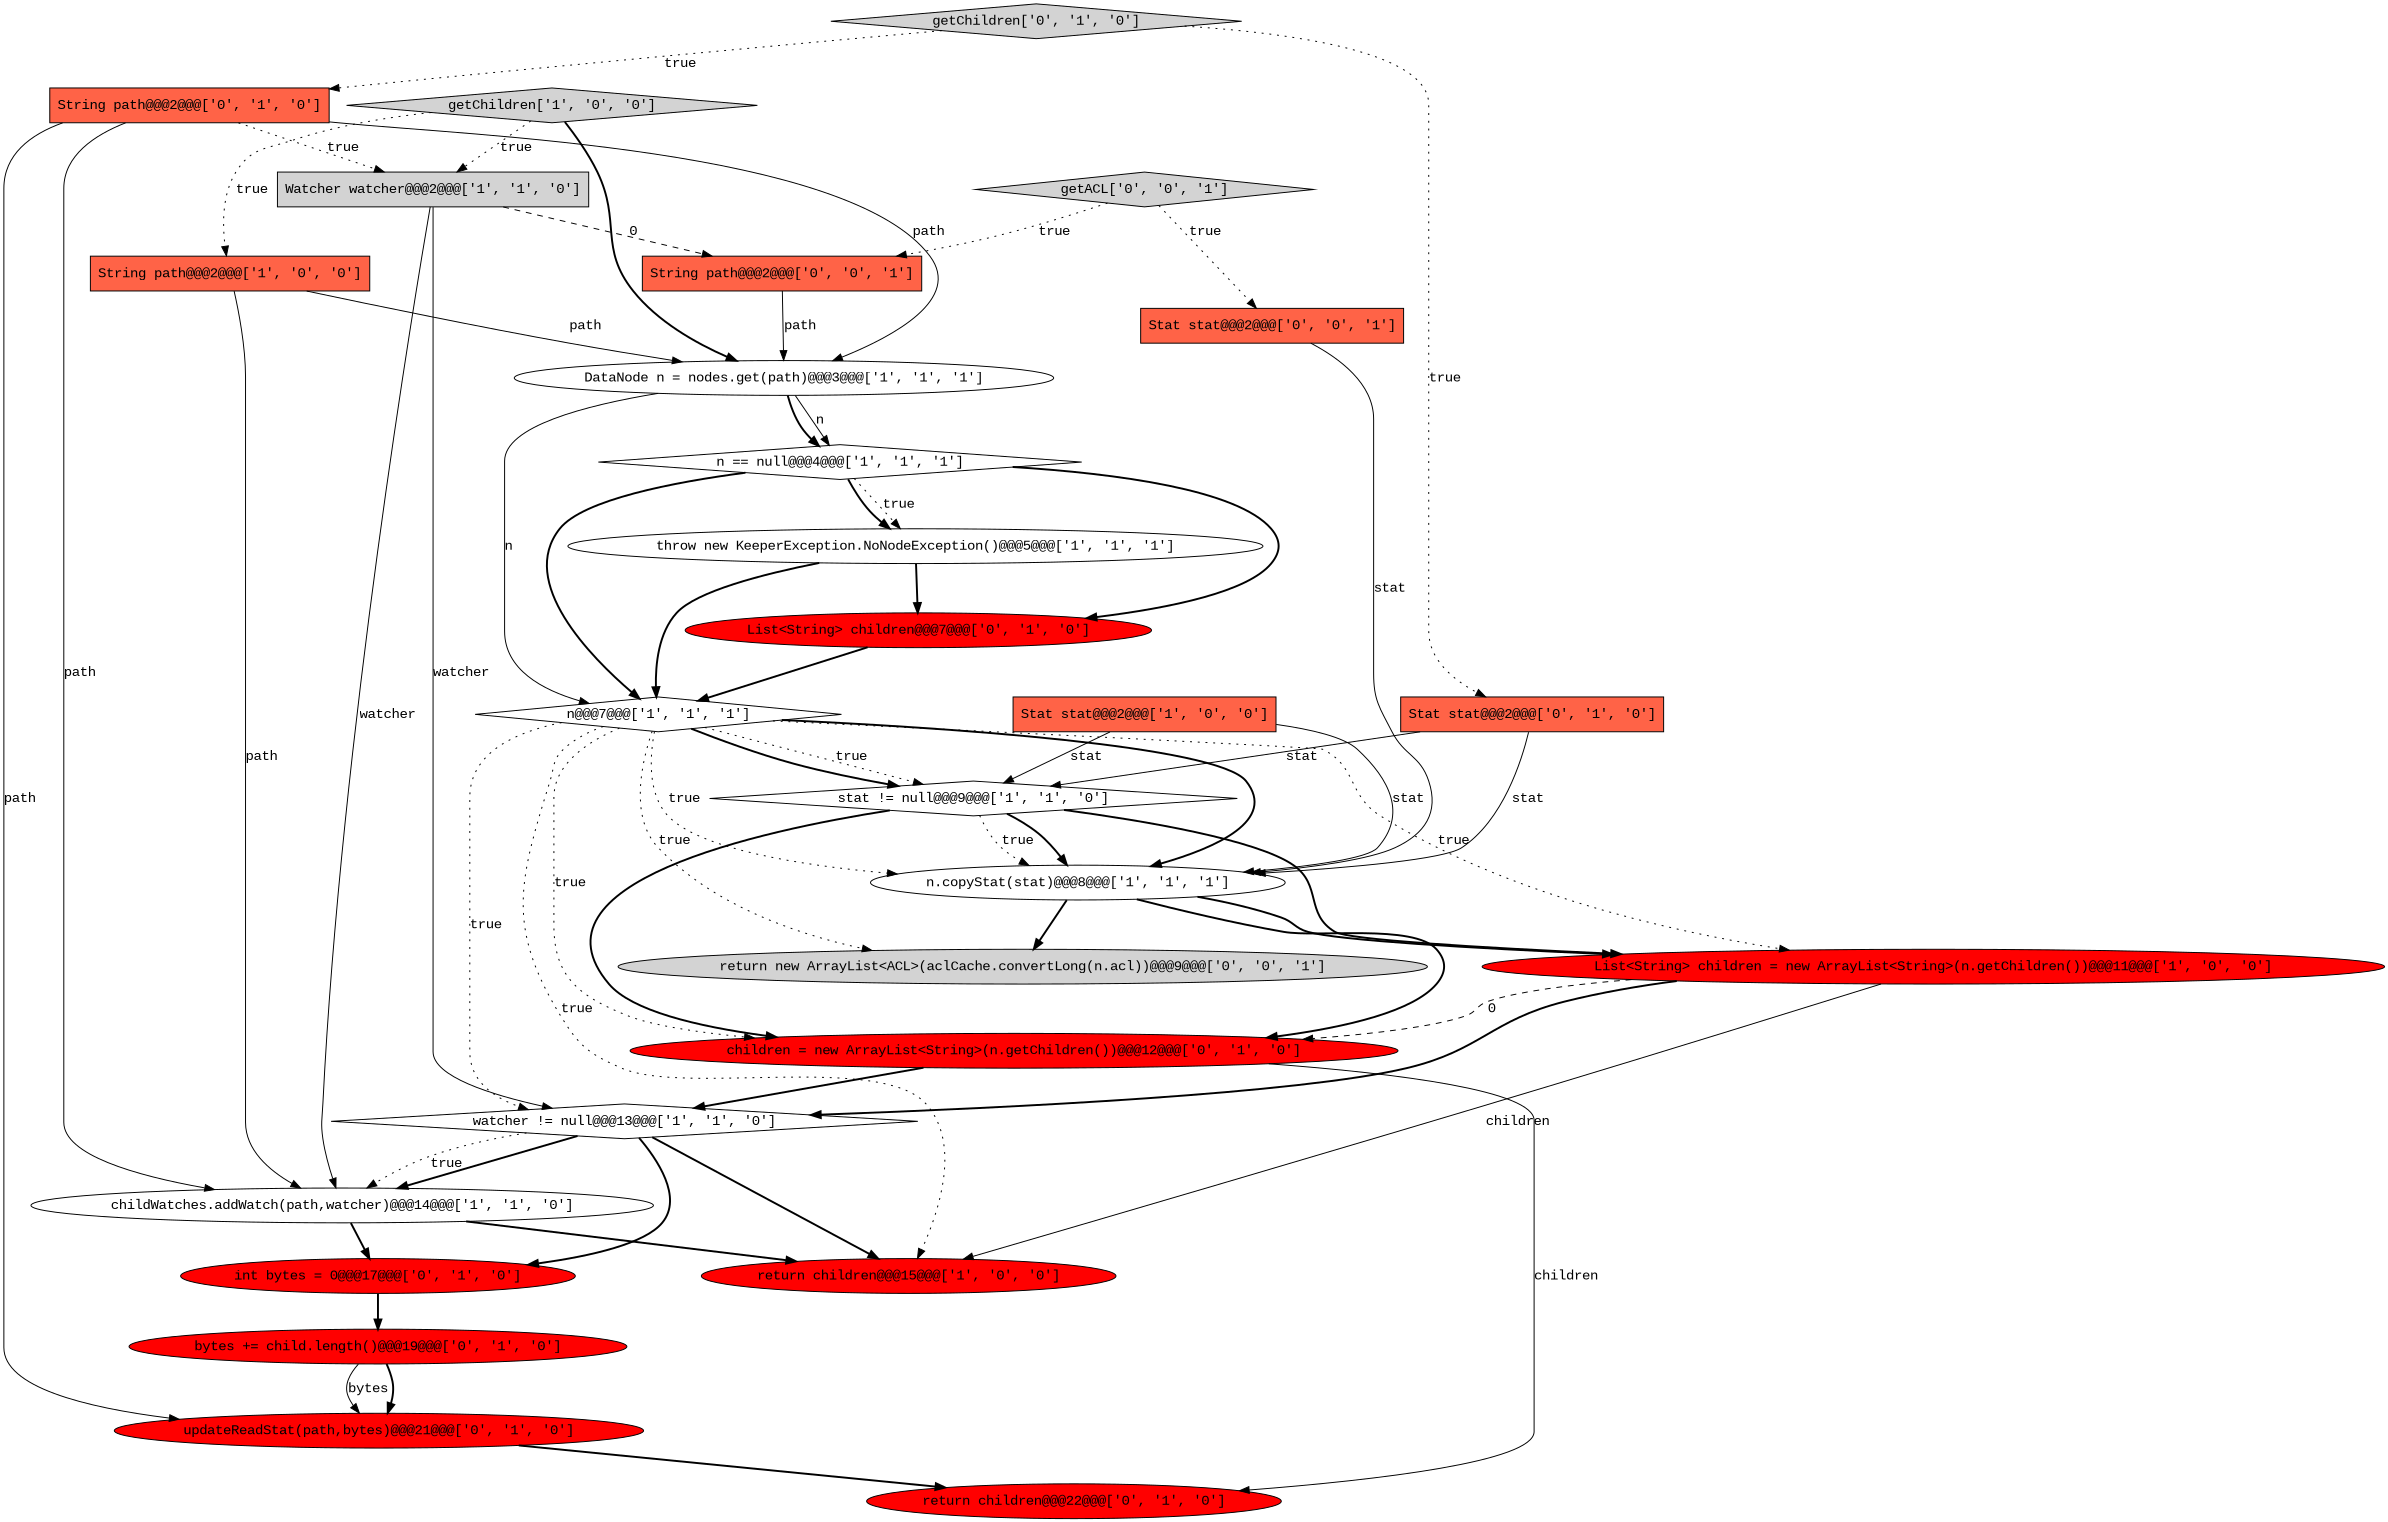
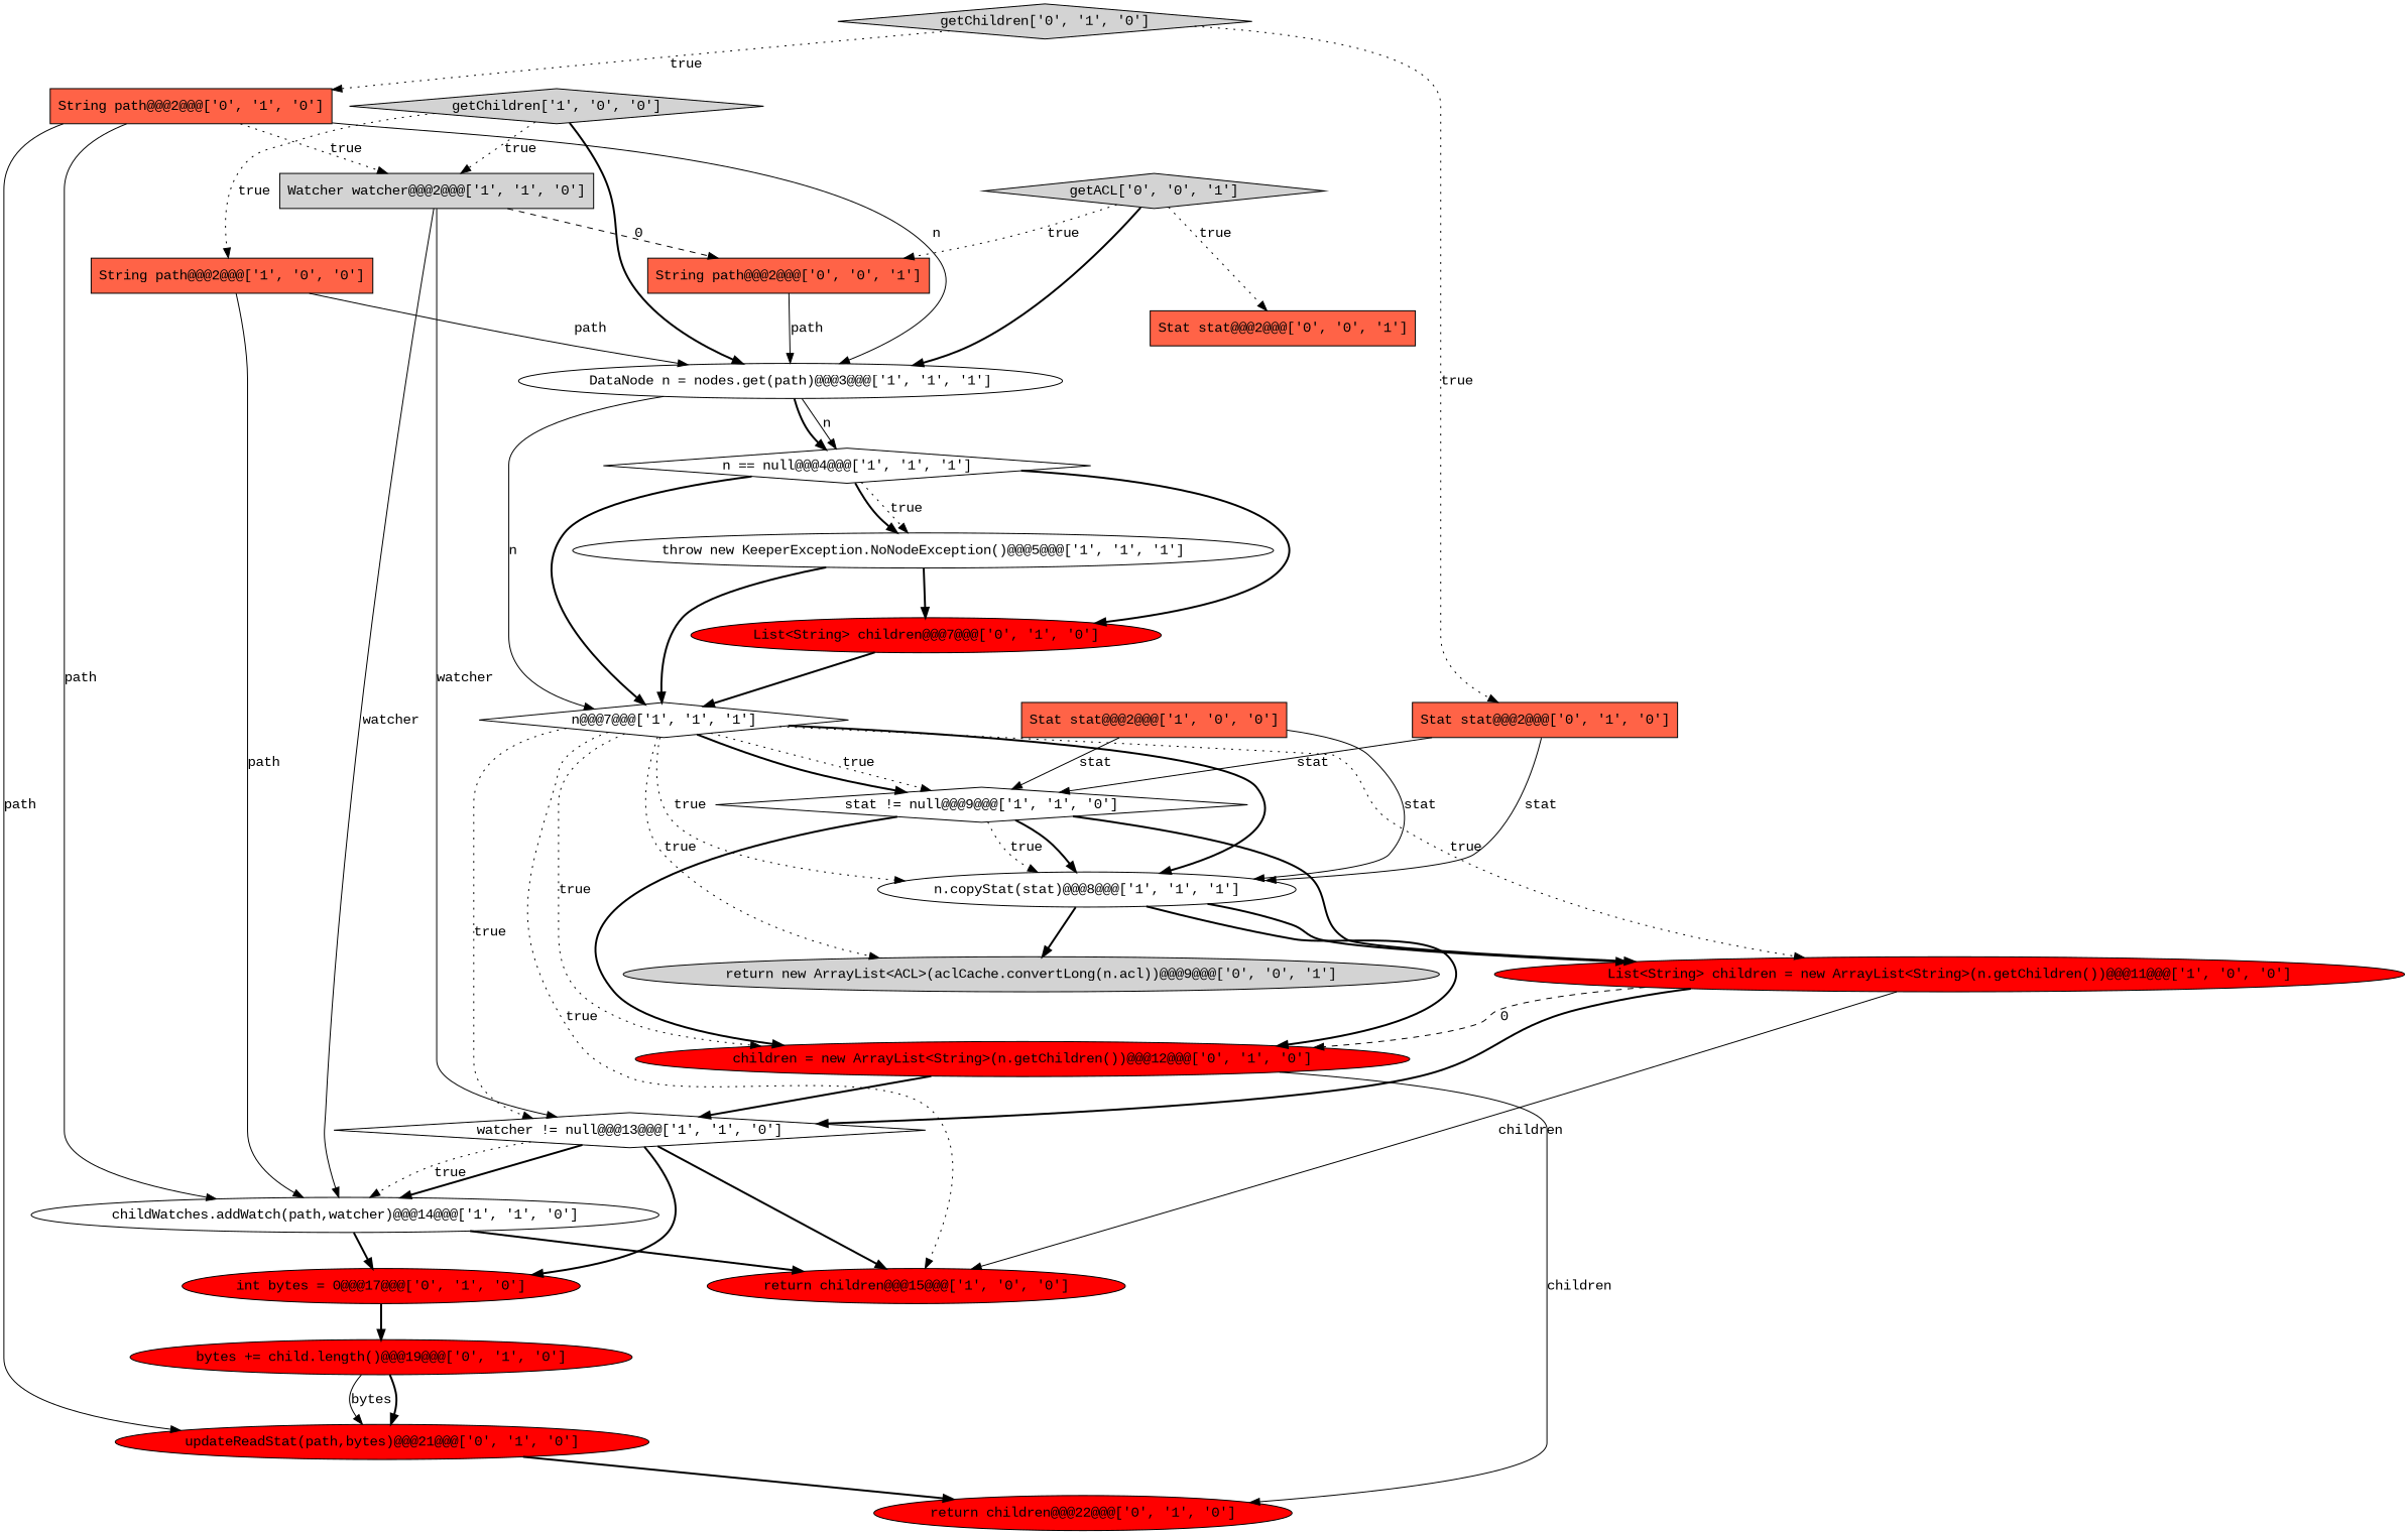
  digraph {
    fontname="Liberation Mono"
    node [fillcolor=white fontname="Liberation Mono" shape=ellipse style=filled]
    edge [fontname="Liberation Mono" style=bold]
    n1 [label="stat != null@@@9@@@['1', '1', '0']" shape=diamond]
    n2 [label="n.copyStat(stat)@@@8@@@['1', '1', '1']"]
    n3 [fillcolor=red label="children = new ArrayList<String>(n.getChildren())@@@12@@@['0', '1', '0']"]
    n4 [fillcolor=red label="List<String> children = new ArrayList<String>(n.getChildren())@@@11@@@['1', '0', '0']"]
    n5 [fillcolor=lightgray label="return new ArrayList<ACL>(aclCache.convertLong(n.acl))@@@9@@@['0', '0', '1']"]
    n6 [fillcolor=red label="return children@@@22@@@['0', '1', '0']"]
    n7 [label="watcher != null@@@13@@@['1', '1', '0']" shape=diamond]
    n8 [fillcolor=red label="return children@@@15@@@['1', '0', '0']"]
    n9 [fillcolor=lightgray label="getACL['0', '0', '1']" shape=diamond]
    n10 [fillcolor=tomato label="Stat stat@@@2@@@['0', '0', '1']" shape=box]
    n11 [fillcolor=tomato label="String path@@@2@@@['0', '0', '1']" shape=box]
    n12 [label="DataNode n = nodes.get(path)@@@3@@@['1', '1', '1']"]
    n13 [label="n@@@7@@@['1', '1', '1']" shape=diamond]
    n14 [label="n == null@@@4@@@['1', '1', '1']" shape=diamond]
    n15 [fillcolor=red label="updateReadStat(path,bytes)@@@21@@@['0', '1', '0']"]
    n16 [fillcolor=tomato label="String path@@@2@@@['0', '1', '0']" shape=box]
    n17 [label="childWatches.addWatch(path,watcher)@@@14@@@['1', '1', '0']"]
    n18 [fillcolor=lightgray label="Watcher watcher@@@2@@@['1', '1', '0']" shape=box]
    n19 [fillcolor=red label="int bytes = 0@@@17@@@['0', '1', '0']"]
    n20 [fillcolor=red label="List<String> children@@@7@@@['0', '1', '0']"]
    n21 [fillcolor=lightgray label="getChildren['0', '1', '0']" shape=diamond]
    n22 [fillcolor=tomato label="Stat stat@@@2@@@['0', '1', '0']" shape=box]
    n23 [fillcolor=tomato label="Stat stat@@@2@@@['1', '0', '0']" shape=box]
    n24 [fillcolor=red label="bytes += child.length()@@@19@@@['0', '1', '0']"]
    n25 [fillcolor=lightgray label="getChildren['1', '0', '0']" shape=diamond]
    n26 [fillcolor=tomato label="String path@@@2@@@['1', '0', '0']" shape=box]
    n27 [label="throw new KeeperException.NoNodeException()@@@5@@@['1', '1', '1']"]
    n1 -> n2
    n1 -> n2 [label=true style=dotted]
    n1 -> n3
    n1 -> n4
    n2 -> n3
    n2 -> n4
    n2 -> n5
    n3 -> n6 [label=children style=solid]
    n3 -> n7
    n4 -> n3 [label=0 style=dashed]
    n4 -> n7
    n4 -> n8 [label=children style=solid]
    n7 -> n8
    n7 -> n17
    n7 -> n17 [label=true style=dotted]
    n7 -> n19
    n9 -> n10 [label=true style=dotted]
    n9 -> n11 [label=true style=dotted]
-   n10 -> n2 [label=stat style=solid]
+   n9 -> n12
    n11 -> n12 [label=path style=solid]
    n12 -> n13 [label=n style=solid]
    n12 -> n14
    n12 -> n14 [label=n style=solid]
    n13 -> n1 [label=true style=dotted]
    n13 -> n1
    n13 -> n2 [label=true style=dotted]
    n13 -> n2
    n13 -> n3 [label=true style=dotted]
    n13 -> n4 [label=true style=dotted]
    n13 -> n5 [label=true style=dotted]
    n13 -> n7 [label=true style=dotted]
    n13 -> n8 [label=true style=dotted]
    n14 -> n13
    n14 -> n20
    n14 -> n27 [label=true style=dotted]
    n14 -> n27
    n15 -> n6
-   n16 -> n12 [label=path style=solid]
+   n16 -> n12 [label=n style=solid]
    n16 -> n15 [label=path style=solid]
    n16 -> n17 [label=path style=solid]
    n16 -> n18 [label=true style=dotted]
    n17 -> n8
    n17 -> n19
    n18 -> n7 [label=watcher style=solid]
    n18 -> n11 [label=0 style=dashed]
    n18 -> n17 [label=watcher style=solid]
    n19 -> n24
    n20 -> n13
    n21 -> n16 [label=true style=dotted]
    n21 -> n22 [label=true style=dotted]
    n22 -> n1 [label=stat style=solid]
    n22 -> n2 [label=stat style=solid]
    n23 -> n1 [label=stat style=solid]
    n23 -> n2 [label=stat style=solid]
    n24 -> n15
    n24 -> n15 [label=bytes style=solid]
    n25 -> n12
    n25 -> n18 [label=true style=dotted]
    n25 -> n26 [label=true style=dotted]
    n26 -> n12 [label=path style=solid]
    n26 -> n17 [label=path style=solid]
    n27 -> n13
    n27 -> n20
  }
